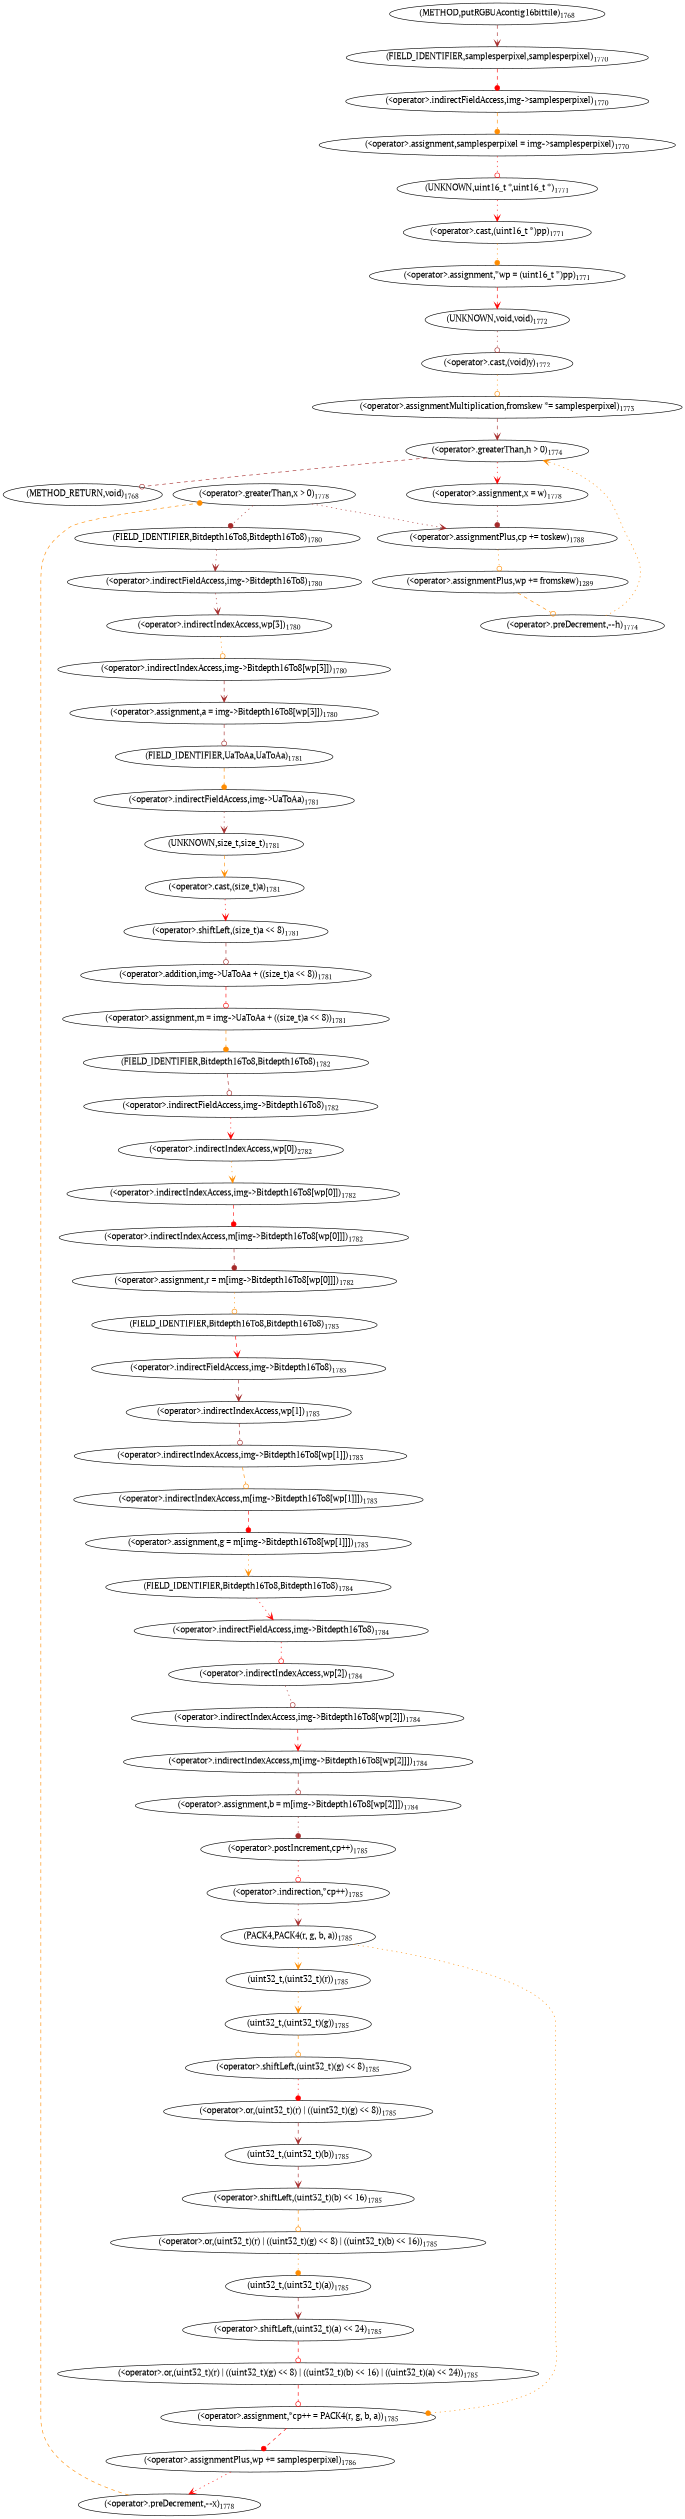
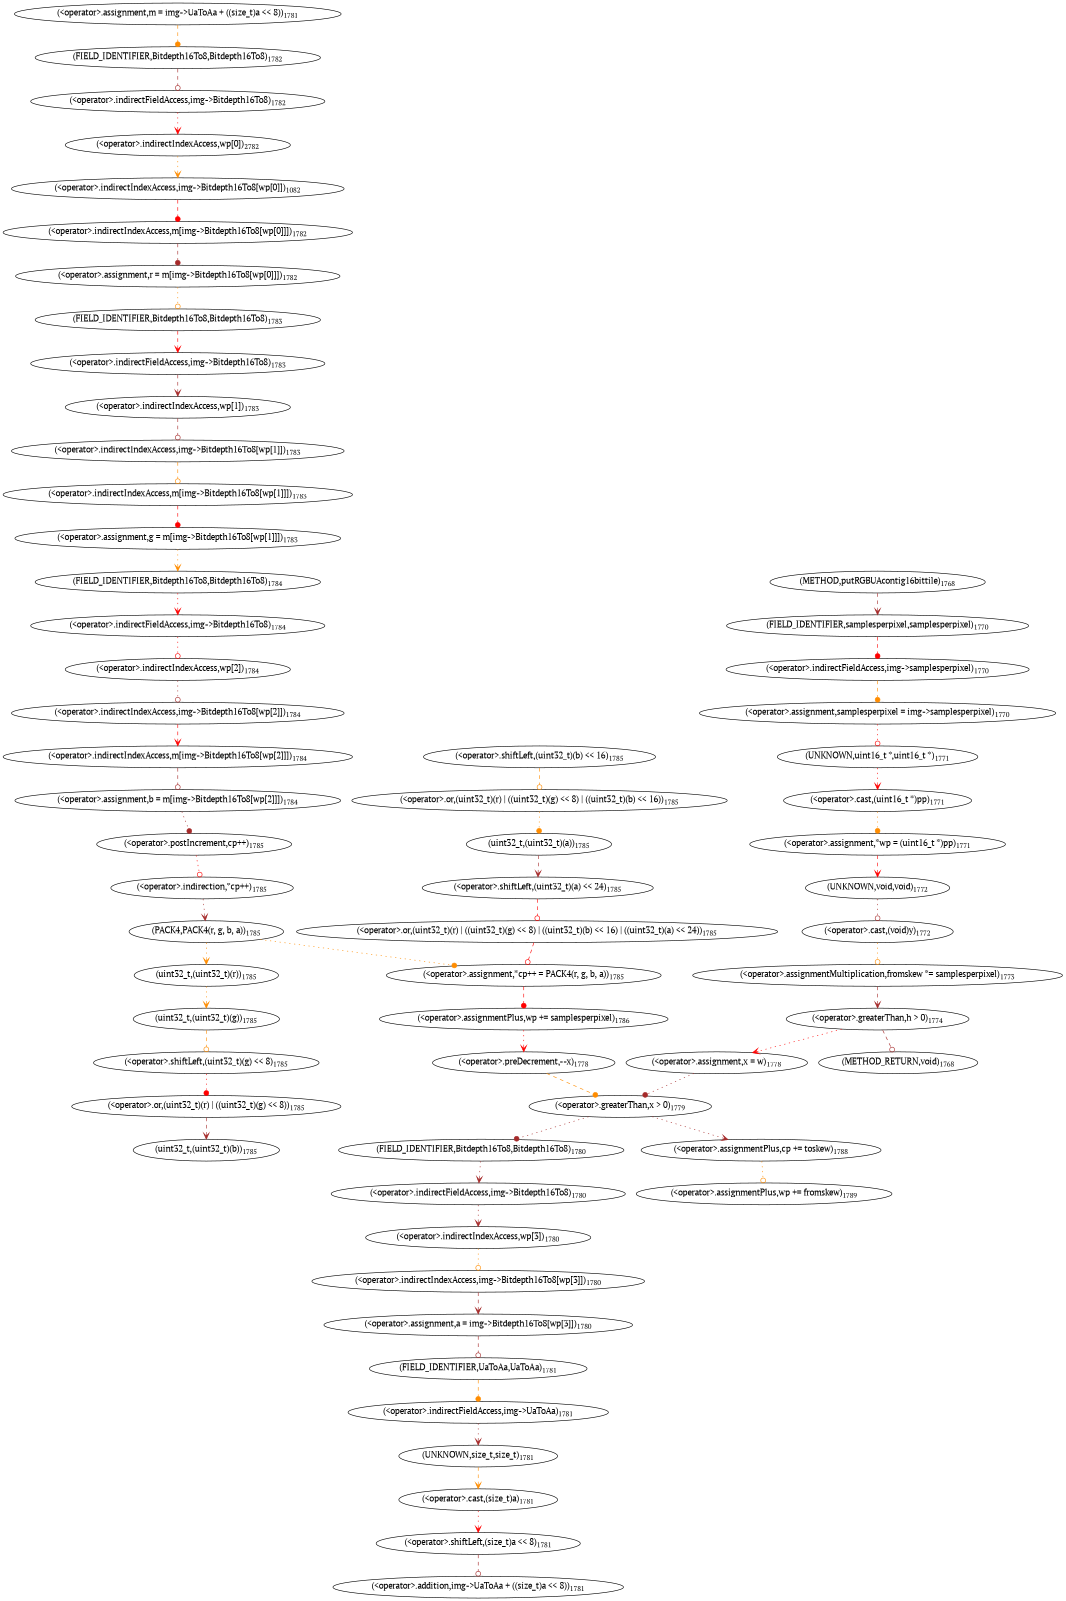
  digraph {
    fontname="PT Serif"
    node [fontname="PT Serif"]
    edge [arrowhead=vee color=brown fontname="PT Serif" style=dashed]
    n1 [label=<(&lt;operator&gt;.assignment,samplesperpixel = img-&gt;samplesperpixel)<SUB>1770</SUB>>]
    n2 [label=<(UNKNOWN,uint16_t *,uint16_t *)<SUB>1771</SUB>>]
    n3 [label=<(&lt;operator&gt;.cast,(uint16_t *)pp)<SUB>1771</SUB>>]
    n4 [label=<(&lt;operator&gt;.assignment,*wp = (uint16_t *)pp)<SUB>1771</SUB>>]
    n5 [label=<(UNKNOWN,void,void)<SUB>1772</SUB>>]
    n6 [label=<(&lt;operator&gt;.cast,(void)y)<SUB>1772</SUB>>]
    n7 [label=<(&lt;operator&gt;.assignmentMultiplication,fromskew *= samplesperpixel)<SUB>1773</SUB>>]
    n8 [label=<(&lt;operator&gt;.greaterThan,h &gt; 0)<SUB>1774</SUB>>]
    n9 [label=<(&lt;operator&gt;.assignment,x = w)<SUB>1778</SUB>>]
    n10 [label=<(METHOD_RETURN,void)<SUB>1768</SUB>>]
    n11 [label=<(&lt;operator&gt;.indirectFieldAccess,img-&gt;samplesperpixel)<SUB>1770</SUB>>]
-   n12 [label=<(&lt;operator&gt;.greaterThan,x &gt; 0)<SUB>1778</SUB>>]
-   n13 [label=<(&lt;operator&gt;.preDecrement,--h)<SUB>1774</SUB>>]
+   n12 [label=<(&lt;operator&gt;.greaterThan,x &gt; 0)<SUB>1779</SUB>>]
    n14 [label=<(FIELD_IDENTIFIER,samplesperpixel,samplesperpixel)<SUB>1770</SUB>>]
    n15 [label=<(&lt;operator&gt;.assignmentPlus,cp += toskew)<SUB>1788</SUB>>]
-   n16 [label=<(&lt;operator&gt;.assignmentPlus,wp += fromskew)<SUB>1289</SUB>>]
+   n16 [label=<(&lt;operator&gt;.assignmentPlus,wp += fromskew)<SUB>1789</SUB>>]
    n17 [label=<(FIELD_IDENTIFIER,Bitdepth16To8,Bitdepth16To8)<SUB>1780</SUB>>]
    n18 [label=<(&lt;operator&gt;.indirectFieldAccess,img-&gt;Bitdepth16To8)<SUB>1780</SUB>>]
    n19 [label=<(&lt;operator&gt;.preDecrement,--x)<SUB>1778</SUB>>]
    n20 [label=<(&lt;operator&gt;.assignment,a = img-&gt;Bitdepth16To8[wp[3]])<SUB>1780</SUB>>]
    n21 [label=<(FIELD_IDENTIFIER,UaToAa,UaToAa)<SUB>1781</SUB>>]
    n22 [label=<(&lt;operator&gt;.indirectFieldAccess,img-&gt;UaToAa)<SUB>1781</SUB>>]
    n23 [label=<(&lt;operator&gt;.assignment,m = img-&gt;UaToAa + ((size_t)a &lt;&lt; 8))<SUB>1781</SUB>>]
    n24 [label=<(FIELD_IDENTIFIER,Bitdepth16To8,Bitdepth16To8)<SUB>1782</SUB>>]
    n25 [label=<(&lt;operator&gt;.indirectFieldAccess,img-&gt;Bitdepth16To8)<SUB>1782</SUB>>]
    n26 [label=<(&lt;operator&gt;.assignment,r = m[img-&gt;Bitdepth16To8[wp[0]]])<SUB>1782</SUB>>]
    n27 [label=<(FIELD_IDENTIFIER,Bitdepth16To8,Bitdepth16To8)<SUB>1783</SUB>>]
    n28 [label=<(&lt;operator&gt;.indirectFieldAccess,img-&gt;Bitdepth16To8)<SUB>1783</SUB>>]
    n29 [label=<(&lt;operator&gt;.assignment,g = m[img-&gt;Bitdepth16To8[wp[1]]])<SUB>1783</SUB>>]
    n30 [label=<(FIELD_IDENTIFIER,Bitdepth16To8,Bitdepth16To8)<SUB>1784</SUB>>]
    n31 [label=<(&lt;operator&gt;.indirectFieldAccess,img-&gt;Bitdepth16To8)<SUB>1784</SUB>>]
    n32 [label=<(&lt;operator&gt;.assignment,b = m[img-&gt;Bitdepth16To8[wp[2]]])<SUB>1784</SUB>>]
    n33 [label=<(&lt;operator&gt;.postIncrement,cp++)<SUB>1785</SUB>>]
    n34 [label=<(&lt;operator&gt;.indirection,*cp++)<SUB>1785</SUB>>]
    n35 [label=<(&lt;operator&gt;.assignment,*cp++ = PACK4(r, g, b, a))<SUB>1785</SUB>>]
    n36 [label=<(&lt;operator&gt;.assignmentPlus,wp += samplesperpixel)<SUB>1786</SUB>>]
    n37 [label=<(&lt;operator&gt;.indirectIndexAccess,img-&gt;Bitdepth16To8[wp[3]])<SUB>1780</SUB>>]
    n38 [label=<(&lt;operator&gt;.addition,img-&gt;UaToAa + ((size_t)a &lt;&lt; 8))<SUB>1781</SUB>>]
    n39 [label=<(&lt;operator&gt;.indirectIndexAccess,m[img-&gt;Bitdepth16To8[wp[0]]])<SUB>1782</SUB>>]
    n40 [label=<(&lt;operator&gt;.indirectIndexAccess,m[img-&gt;Bitdepth16To8[wp[1]]])<SUB>1783</SUB>>]
    n41 [label=<(&lt;operator&gt;.indirectIndexAccess,m[img-&gt;Bitdepth16To8[wp[2]]])<SUB>1784</SUB>>]
    n42 [label=<(PACK4,PACK4(r, g, b, a))<SUB>1785</SUB>>]
    n43 [label=<(uint32_t,(uint32_t)(r))<SUB>1785</SUB>>]
    n44 [label=<(uint32_t,(uint32_t)(g))<SUB>1785</SUB>>]
    n45 [label=<(&lt;operator&gt;.indirectIndexAccess,wp[3])<SUB>1780</SUB>>]
    n46 [label=<(UNKNOWN,size_t,size_t)<SUB>1781</SUB>>]
    n47 [label=<(&lt;operator&gt;.cast,(size_t)a)<SUB>1781</SUB>>]
    n48 [label=<(&lt;operator&gt;.shiftLeft,(size_t)a &lt;&lt; 8)<SUB>1781</SUB>>]
-   n49 [label=<(&lt;operator&gt;.indirectIndexAccess,img-&gt;Bitdepth16To8[wp[0]])<SUB>1782</SUB>>]
+   n49 [label=<(&lt;operator&gt;.indirectIndexAccess,img-&gt;Bitdepth16To8[wp[0]])<SUB>1082</SUB>>]
    n50 [label=<(&lt;operator&gt;.indirectIndexAccess,img-&gt;Bitdepth16To8[wp[1]])<SUB>1783</SUB>>]
    n51 [label=<(&lt;operator&gt;.indirectIndexAccess,img-&gt;Bitdepth16To8[wp[2]])<SUB>1784</SUB>>]
    n52 [label=<(&lt;operator&gt;.indirectIndexAccess,wp[0])<SUB>2782</SUB>>]
    n53 [label=<(&lt;operator&gt;.indirectIndexAccess,wp[1])<SUB>1783</SUB>>]
    n54 [label=<(&lt;operator&gt;.indirectIndexAccess,wp[2])<SUB>1784</SUB>>]
    n55 [label=<(&lt;operator&gt;.or,(uint32_t)(r) | ((uint32_t)(g) &lt;&lt; 8) | ((uint32_t)(b) &lt;&lt; 16) | ((uint32_t)(a) &lt;&lt; 24))<SUB>1785</SUB>>]
    n56 [label=<(&lt;operator&gt;.or,(uint32_t)(r) | ((uint32_t)(g) &lt;&lt; 8) | ((uint32_t)(b) &lt;&lt; 16))<SUB>1785</SUB>>]
    n57 [label=<(uint32_t,(uint32_t)(a))<SUB>1785</SUB>>]
    n58 [label=<(&lt;operator&gt;.shiftLeft,(uint32_t)(a) &lt;&lt; 24)<SUB>1785</SUB>>]
    n59 [label=<(&lt;operator&gt;.or,(uint32_t)(r) | ((uint32_t)(g) &lt;&lt; 8))<SUB>1785</SUB>>]
    n60 [label=<(uint32_t,(uint32_t)(b))<SUB>1785</SUB>>]
    n61 [label=<(&lt;operator&gt;.shiftLeft,(uint32_t)(b) &lt;&lt; 16)<SUB>1785</SUB>>]
    n62 [label=<(&lt;operator&gt;.shiftLeft,(uint32_t)(g) &lt;&lt; 8)<SUB>1785</SUB>>]
    n63 [label=<(METHOD,putRGBUAcontig16bittile)<SUB>1768</SUB>>]
    n1 -> n2 [arrowhead=odot color=red style=dotted]
    n2 -> n3 [color=red style=dotted]
    n3 -> n4 [arrowhead=dot color=darkorange style=dotted]
    n4 -> n5 [color=red]
    n5 -> n6 [arrowhead=odot style=dotted]
    n6 -> n7 [arrowhead=odot color=darkorange style=dotted]
    n7 -> n8
    n8 -> n9 [color=red style=dotted]
    n8 -> n10 [arrowhead=odot]
-   n9 -> n15 [arrowhead=dot style=dotted]
+   n9 -> n12 [arrowhead=dot style=dotted]
    n11 -> n1 [arrowhead=dot color=darkorange]
    n12 -> n15 [style=dotted]
    n12 -> n17 [arrowhead=dot style=dotted]
-   n13 -> n8 [color=darkorange style=dotted]
    n14 -> n11 [arrowhead=dot color=red]
    n15 -> n16 [arrowhead=odot color=darkorange style=dotted]
-   n16 -> n13 [arrowhead=odot color=darkorange]
    n17 -> n18 [style=dotted]
    n18 -> n45 [style=dotted]
    n19 -> n12 [arrowhead=dot color=darkorange]
    n20 -> n21 [arrowhead=odot]
    n21 -> n22 [arrowhead=dot color=darkorange]
    n22 -> n46 [style=dotted]
    n23 -> n24 [arrowhead=dot color=darkorange]
    n24 -> n25 [arrowhead=odot]
    n25 -> n52 [color=red style=dotted]
    n26 -> n27 [arrowhead=odot color=darkorange style=dotted]
    n27 -> n28 [color=red]
    n28 -> n53
    n29 -> n30 [color=darkorange style=dotted]
    n30 -> n31 [color=red style=dotted]
    n31 -> n54 [arrowhead=odot color=red style=dotted]
    n32 -> n33 [arrowhead=dot style=dotted]
    n33 -> n34 [arrowhead=odot color=red style=dotted]
    n34 -> n42 [style=dotted]
    n35 -> n36 [arrowhead=dot color=red]
    n36 -> n19 [color=red style=dotted]
    n37 -> n20
-   n38 -> n23 [arrowhead=odot color=red]
    n39 -> n26 [arrowhead=dot]
    n40 -> n29 [arrowhead=dot color=red]
    n41 -> n32 [arrowhead=odot]
    n42 -> n35 [arrowhead=dot color=darkorange style=dotted]
    n42 -> n43 [color=darkorange style=dotted]
    n43 -> n44 [color=darkorange style=dotted]
    n44 -> n62 [arrowhead=odot color=darkorange]
    n45 -> n37 [arrowhead=odot color=darkorange style=dotted]
    n46 -> n47 [color=darkorange]
    n47 -> n48 [color=red style=dotted]
    n48 -> n38 [arrowhead=odot]
    n49 -> n39 [arrowhead=dot color=red]
    n50 -> n40 [arrowhead=odot color=darkorange]
    n51 -> n41 [color=red]
    n52 -> n49 [color=darkorange style=dotted]
    n53 -> n50 [arrowhead=odot]
    n54 -> n51 [arrowhead=odot style=dotted]
    n55 -> n35 [arrowhead=odot color=red]
    n56 -> n57 [arrowhead=dot color=darkorange style=dotted]
    n57 -> n58
    n58 -> n55 [arrowhead=odot color=red]
    n59 -> n60
-   n60 -> n61
    n61 -> n56 [arrowhead=odot color=darkorange]
    n62 -> n59 [arrowhead=dot color=red style=dotted]
    n63 -> n14
  }
